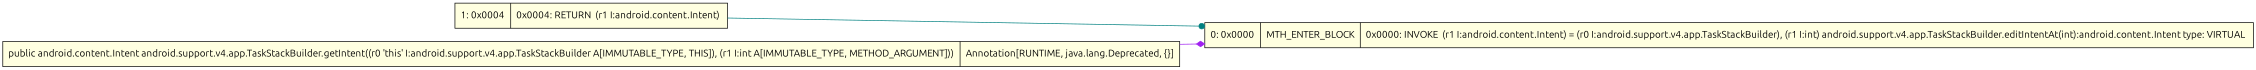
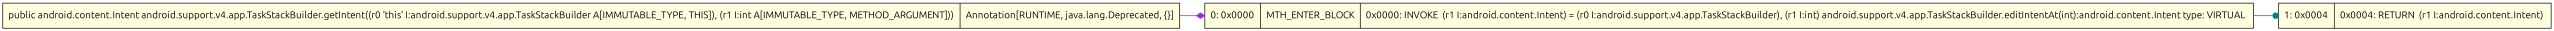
  digraph {
    rankdir=LR
    fontname=Ubuntu
    node [shape=record style=filled fillcolor=lightyellow fontname=Ubuntu]
    edge [fontname=Ubuntu]
    n1 [label="{0\:\ 0x0000|MTH_ENTER_BLOCK\l|0x0000: INVOKE  (r1 I:android.content.Intent) = (r0 I:android.support.v4.app.TaskStackBuilder), (r1 I:int) android.support.v4.app.TaskStackBuilder.editIntentAt(int):android.content.Intent type: VIRTUAL \l}"]
    n2 [label="{1\:\ 0x0004|0x0004: RETURN  (r1 I:android.content.Intent) \l}"]
    n3 [label="{public android.content.Intent android.support.v4.app.TaskStackBuilder.getIntent((r0 'this' I:android.support.v4.app.TaskStackBuilder A[IMMUTABLE_TYPE, THIS]), (r1 I:int A[IMMUTABLE_TYPE, METHOD_ARGUMENT]))  | Annotation[RUNTIME, java.lang.Deprecated, \{\}]\l}"]
-   n2 -> n1 [color=teal arrowhead=dot]
+   n1 -> n2 [color=teal arrowhead=dot]
    n3 -> n1 [color=purple arrowhead=diamond]
  }
